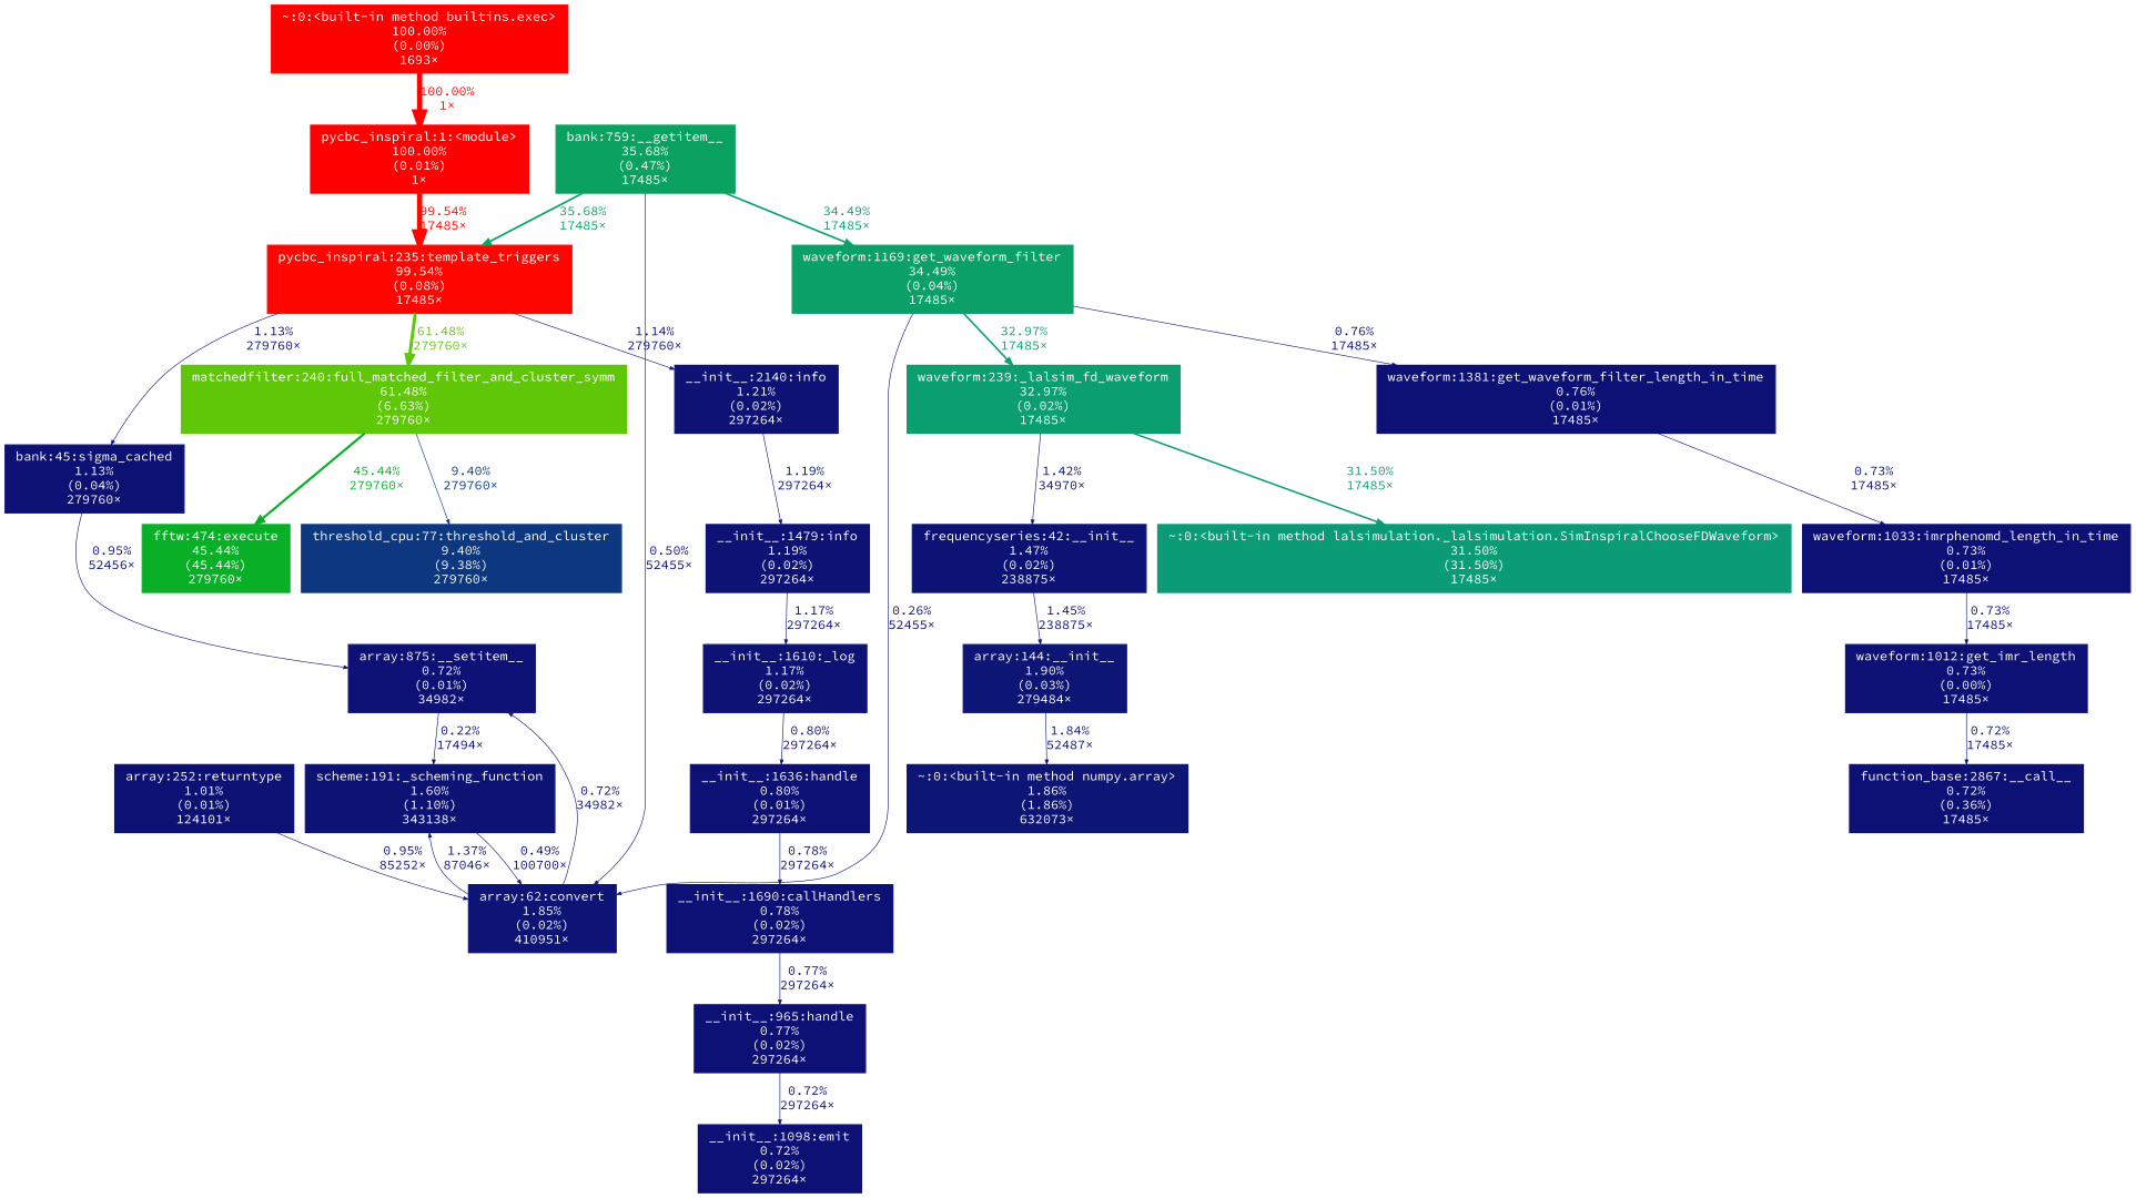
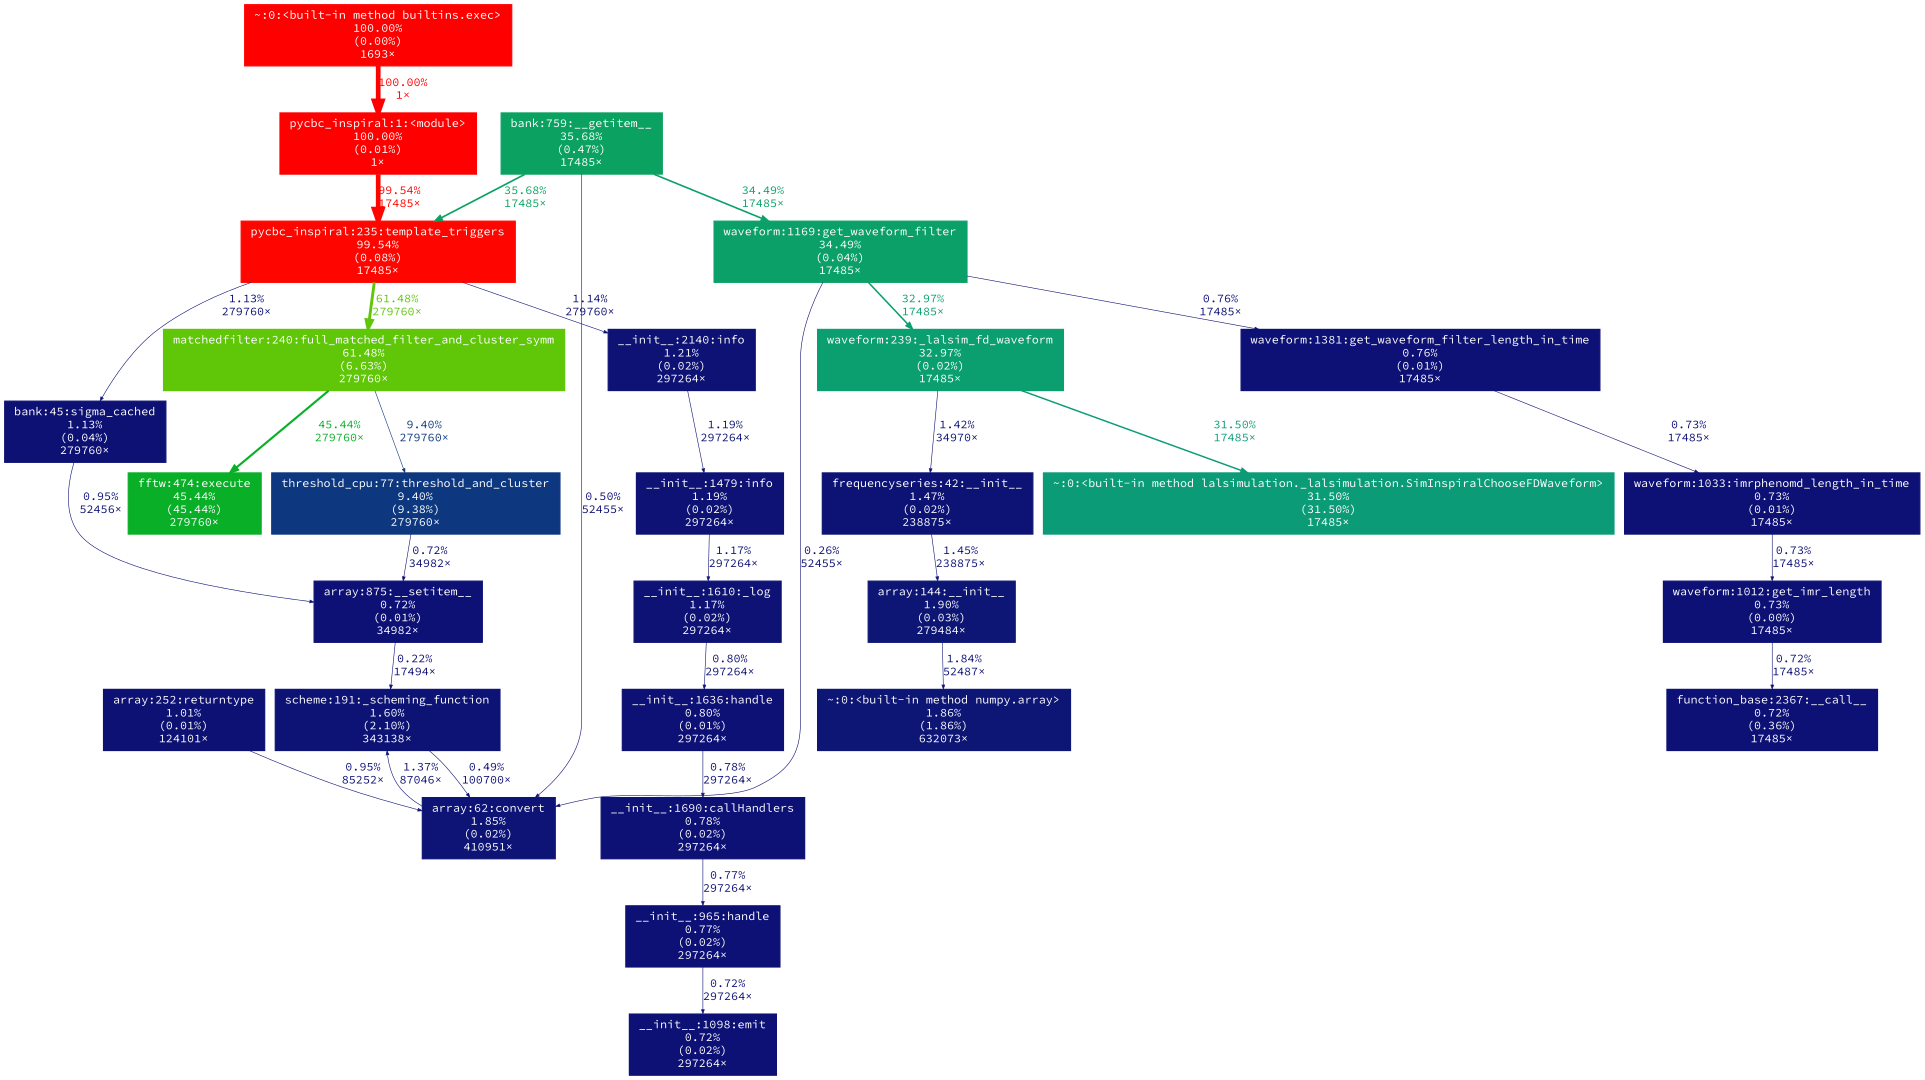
  digraph {
    fontname="Source Code Pro"
    nodesep=0.125
    ranksep=0.25
    node [color="#0d1074" fontcolor="#ffffff" fontname="Source Code Pro" fontsize=10.00 shape=box style=filled]
    edge [arrowsize=0.35 color="#0d1074" fontcolor="#0d1074" fontname="Source Code Pro" fontsize=10.00 labeldistance=0.50 penwidth=0.50]
    n1 [color="#ff0000" height=0 label="pycbc_inspiral:1:<module>\n100.00%\n(0.01%)\n1×" width=0]
    n2 [color="#fe0500" height=0 label="pycbc_inspiral:235:template_triggers\n99.54%\n(0.08%)\n17485×" width=0]
    n3 [color="#0d1174" height=0 label="bank:45:sigma_cached\n1.13%\n(0.04%)\n279760×" width=0]
    n4 [color="#0d1274" height=0 label="__init__:2140:info\n1.21%\n(0.02%)\n297264×" width=0]
    n5 [color="#5fc608" height=0 label="matchedfilter:240:full_matched_filter_and_cluster_symm\n61.48%\n(6.63%)\n279760×" width=0]
    n6 [height=0 label="array:875:__setitem__\n0.72%\n(0.01%)\n34982×" width=0]
    n7 [color="#0ba261" height=0 label="bank:759:__getitem__\n35.68%\n(0.47%)\n17485×" width=0]
    n8 [color="#0d1475" height=0 label="array:62:convert\n1.85%\n(0.02%)\n410951×" width=0]
    n9 [color="#0ba068" height=0 label="waveform:1169:get_waveform_filter\n34.49%\n(0.04%)\n17485×" width=0]
    n10 [color="#0d1274" height=0 label="__init__:1479:info\n1.19%\n(0.02%)\n297264×" width=0]
    n11 [color="#0d387f" height=0 label="threshold_cpu:77:threshold_and_cluster\n9.40%\n(9.38%)\n279760×" width=0]
    n12 [color="#0aaf28" height=0 label="fftw:474:execute\n45.44%\n(45.44%)\n279760×" width=0]
-   n13 [color="#0d1375" height=0 label="scheme:191:_scheming_function\n1.60%\n(1.10%)\n343138×" width=0]
+   n13 [color="#0d1375" height=0 label="scheme:191:_scheming_function\n1.60%\n(2.10%)\n343138×" width=0]
    n14 [color="#ff0000" height=0 label="~:0:<built-in method builtins.exec>\n100.00%\n(0.00%)\n1693×" width=0]
    n15 [color="#0d1575" height=0 label="array:144:__init__\n1.90%\n(0.03%)\n279484×" width=0]
    n16 [color="#0d1575" height=0 label="~:0:<built-in method numpy.array>\n1.86%\n(1.86%)\n632073×" width=0]
    n17 [color="#0d1174" height=0 label="array:252:returntype\n1.01%\n(0.01%)\n124101×" width=0]
    n18 [color="#0b9e6f" height=0 label="waveform:239:_lalsim_fd_waveform\n32.97%\n(0.02%)\n17485×" width=0]
    n19 [height=0 label="waveform:1381:get_waveform_filter_length_in_time\n0.76%\n(0.01%)\n17485×" width=0]
    n20 [color="#0d1375" height=0 label="frequencyseries:42:__init__\n1.47%\n(0.02%)\n238875×" width=0]
    n21 [color="#0b9c77" height=0 label="~:0:<built-in method lalsimulation._lalsimulation.SimInspiralChooseFDWaveform>\n31.50%\n(31.50%)\n17485×" width=0]
    n22 [height=0 label="waveform:1033:imrphenomd_length_in_time\n0.73%\n(0.01%)\n17485×" width=0]
    n23 [color="#0d1274" height=0 label="__init__:1610:_log\n1.17%\n(0.02%)\n297264×" width=0]
    n24 [height=0 label="__init__:1636:handle\n0.80%\n(0.01%)\n297264×" width=0]
    n25 [height=0 label="waveform:1012:get_imr_length\n0.73%\n(0.00%)\n17485×" width=0]
    n26 [height=0 label="__init__:1098:emit\n0.72%\n(0.02%)\n297264×" width=0]
    n27 [height=0 label="__init__:965:handle\n0.77%\n(0.02%)\n297264×" width=0]
    n28 [height=0 label="__init__:1690:callHandlers\n0.78%\n(0.02%)\n297264×" width=0]
-   n29 [height=0 label="function_base:2867:__call__\n0.72%\n(0.36%)\n17485×" width=0]
+   n29 [height=0 label="function_base:2367:__call__\n0.72%\n(0.36%)\n17485×" width=0]
    n1 -> n2 [arrowsize=1.00 color="#fe0500" fontcolor="#fe0500" label="99.54%\n17485×" labeldistance=3.98 penwidth=3.98]
    n2 -> n3 [color="#0d1174" fontcolor="#0d1174" label="1.13%\n279760×"]
    n2 -> n4 [color="#0d1174" fontcolor="#0d1174" label="1.14%\n279760×"]
    n2 -> n5 [arrowsize=0.78 color="#5fc608" fontcolor="#5fc608" label="61.48%\n279760×" labeldistance=2.46 penwidth=2.46]
    n3 -> n6 [color="#0d1174" fontcolor="#0d1174" label="0.95%\n52456×"]
    n4 -> n10 [color="#0d1274" fontcolor="#0d1274" label="1.19%\n297264×"]
    n5 -> n11 [color="#0d387f" fontcolor="#0d387f" label="9.40%\n279760×"]
    n5 -> n12 [arrowsize=0.67 color="#0aaf28" fontcolor="#0aaf28" label="45.44%\n279760×" labeldistance=1.82 penwidth=1.82]
    n6 -> n13 [color="#0d0e73" fontcolor="#0d0e73" label="0.22%\n17494×"]
    n7 -> n2 [arrowsize=0.60 color="#0ba261" fontcolor="#0ba261" label="35.68%\n17485×" labeldistance=1.43 penwidth=1.43]
    n7 -> n8 [color="#0d0f73" fontcolor="#0d0f73" label="0.50%\n52455×"]
    n7 -> n9 [arrowsize=0.59 color="#0ba068" fontcolor="#0ba068" label="34.49%\n17485×" labeldistance=1.38 penwidth=1.38]
-   n8 -> n6 [label="0.72%\n34982×"]
+   n11 -> n6 [label="0.72%\n34982×"]
    n8 -> n13 [color="#0d1274" fontcolor="#0d1274" label="1.37%\n87046×"]
    n9 -> n8 [color="#0d0e73" fontcolor="#0d0e73" label="0.26%\n52455×"]
    n9 -> n18 [arrowsize=0.57 color="#0b9e6f" fontcolor="#0b9e6f" label="32.97%\n17485×" labeldistance=1.32 penwidth=1.32]
    n9 -> n19 [label="0.76%\n17485×"]
    n10 -> n23 [color="#0d1274" fontcolor="#0d1274" label="1.17%\n297264×"]
    n13 -> n8 [color="#0d0f73" fontcolor="#0d0f73" label="0.49%\n100700×"]
    n14 -> n1 [arrowsize=1.00 color="#ff0000" fontcolor="#ff0000" label="100.00%\n1×" labeldistance=4.00 penwidth=4.00]
    n15 -> n16 [color="#0d1475" fontcolor="#0d1475" label="1.84%\n52487×"]
    n17 -> n8 [color="#0d1174" fontcolor="#0d1174" label="0.95%\n85252×"]
    n18 -> n20 [color="#0d1375" fontcolor="#0d1375" label="1.42%\n34970×"]
    n18 -> n21 [arrowsize=0.56 color="#0b9c77" fontcolor="#0b9c77" label="31.50%\n17485×" labeldistance=1.26 penwidth=1.26]
    n19 -> n22 [label="0.73%\n17485×"]
    n20 -> n15 [color="#0d1375" fontcolor="#0d1375" label="1.45%\n238875×"]
    n22 -> n25 [label="0.73%\n17485×"]
    n23 -> n24 [label="0.80%\n297264×"]
    n24 -> n28 [label="0.78%\n297264×"]
    n25 -> n29 [label="0.72%\n17485×"]
    n27 -> n26 [label="0.72%\n297264×"]
    n28 -> n27 [label="0.77%\n297264×"]
  }
